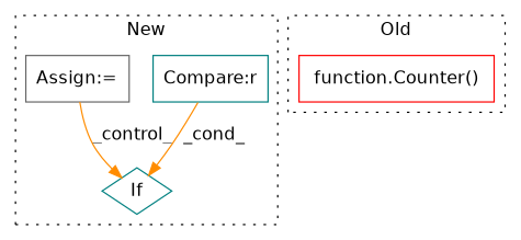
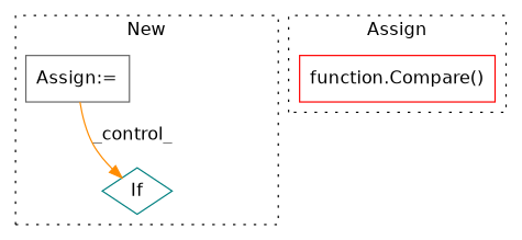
  digraph {
    fontname="DejaVu Sans"
    node [color=teal fontname="DejaVu Sans" l=3 shape=box]
    edge [color=darkorange fontname="DejaVu Sans"]
    n1 [a=96 label=If s=4659 shape=diamond]
-   n2 [a=40 l=6 label="Compare:r" s=4673]
    n3 [a=68 color=gray40 label="Assign:=" s=4715]
-   n4 [a=75 color=red l="8,1" label="function.Counter()" s="4591,4621"]
+   n4 [a=75 color=red l="8,1" label="function.Compare()" s="4591,4621"]
    subgraph cluster_1 {
      label=New
      style=dotted
      n1
-     n2
      n3
    }
    subgraph cluster_2 {
-     label=Old
+     label=Assign
      style=dotted
      n4
    }
-   n2 -> n1 [label=_cond_]
    n3 -> n1 [label=_control_]
  }
